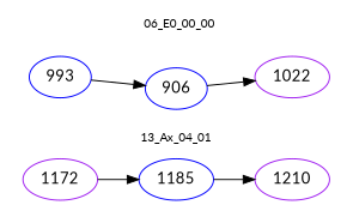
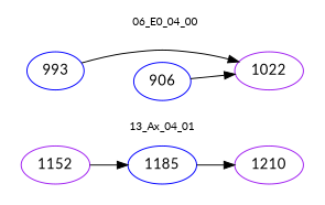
  digraph {
    fontname=Lato
    rankdir=LR
    node [color=purple fontname=Lato]
    edge [color=black fontname=Lato]
-   n1 [label=1172]
+   n1 [label=1152]
    n2 [color=blue label=1185]
    n3 [label=1210]
    n4 [color=blue label=993]
    n5 [color=blue label=906]
    n6 [label=1022]
    subgraph cluster_1 {
      color=white
      fontsize=10
      label="13_Ax_04_01"
      n1
      n2
      n3
    }
    subgraph cluster_2 {
      color=white
      fontsize=10
-     label="06_E0_00_00"
+     label="06_E0_04_00"
      n4
      n5
      n6
    }
    n1 -> n2
    n2 -> n3
-   n4 -> n5
+   n4 -> n6
    n5 -> n6
  }
